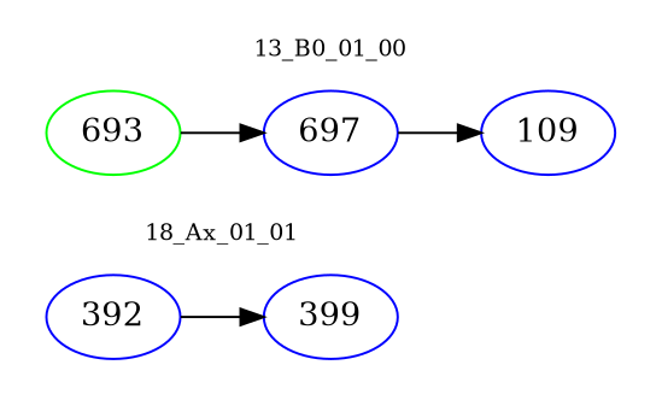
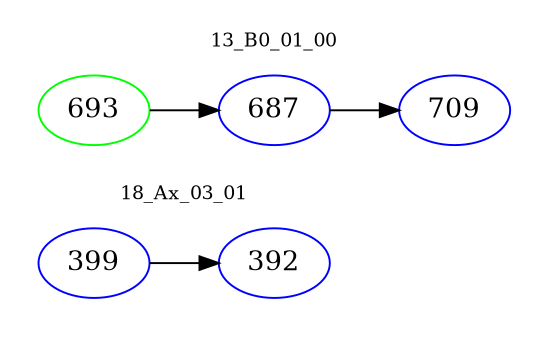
  digraph {
    rankdir=LR
    node [color=blue]
    edge [color=black]
    n1 [label=399]
    n2 [label=392]
    n3 [color=green label=693]
-   n4 [label=697]
-   n5 [label=109]
+   n4 [label=687]
+   n5 [label=709]
    subgraph cluster_1 {
      color=white
      fontsize=10
-     label="18_Ax_01_01"
+     label="18_Ax_03_01"
      n1
      n2
    }
    subgraph cluster_2 {
      color=white
      fontsize=10
      label="13_B0_01_00"
      n3
      n4
      n5
    }
-   n2 -> n1
+   n1 -> n2
    n3 -> n4
    n4 -> n5
  }
